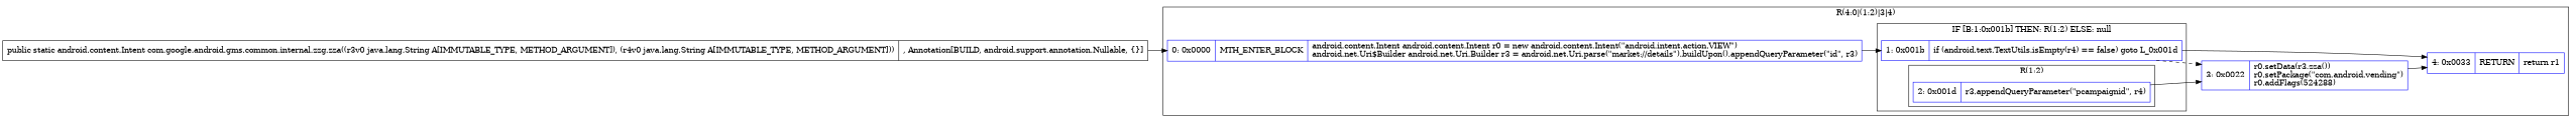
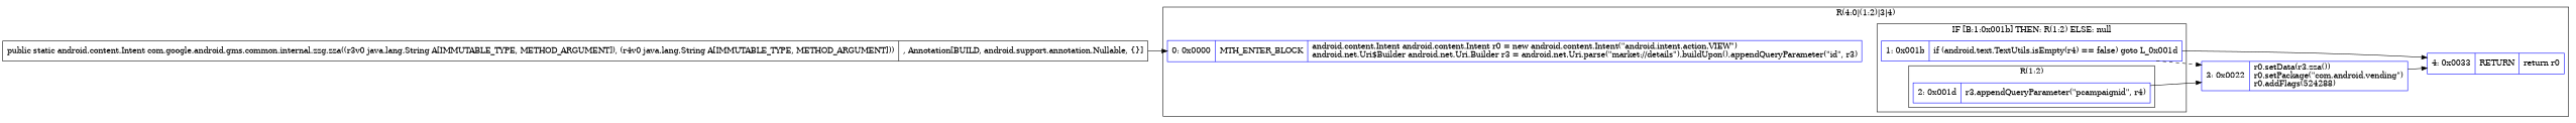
  digraph {
    rankdir=LR
    node [color=blue shape=record]
    n1 [label="{2\:\ 0x001d|r3.appendQueryParameter(\"pcampaignid\", r4)\l}"]
    n2 [label="{1\:\ 0x001b|if (android.text.TextUtils.isEmpty(r4) == false) goto L_0x001d\l}"]
    n3 [label="{0\:\ 0x0000|MTH_ENTER_BLOCK\l|android.content.Intent android.content.Intent r0 = new android.content.Intent(\"android.intent.action.VIEW\")\landroid.net.Uri$Builder android.net.Uri.Builder r3 = android.net.Uri.parse(\"market:\/\/details\").buildUpon().appendQueryParameter(\"id\", r3)\l}"]
    n4 [label="{3\:\ 0x0022|r0.setData(r3.zza())\lr0.setPackage(\"com.android.vending\")\lr0.addFlags(524288)\l}"]
-   n5 [label="{4\:\ 0x0033|RETURN\l|return r1\l}"]
+   n5 [label="{4\:\ 0x0033|RETURN\l|return r0\l}"]
    n6 [label="{public static android.content.Intent com.google.android.gms.common.internal.zzg.zza((r3v0 java.lang.String A[IMMUTABLE_TYPE, METHOD_ARGUMENT]), (r4v0 java.lang.String A[IMMUTABLE_TYPE, METHOD_ARGUMENT]))  | , Annotation[BUILD, android.support.annotation.Nullable, \{\}]\l}" color=""]
    subgraph cluster_1 {
      label="R(4:0|(1:2)|3|4)"
      n3
      n4
      n5
      subgraph cluster_2 {
        label="IF [B:1:0x001b] THEN: R(1:2) ELSE: null"
        n2
        subgraph cluster_3 {
          label="R(1:2)"
          n1
        }
      }
    }
    n1 -> n4
    n2 -> n4 [style=dashed]
    n2 -> n5
-   n3 -> n2
    n4 -> n5
    n6 -> n3
  }
